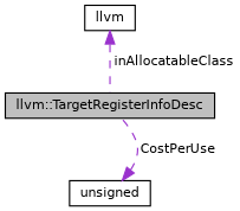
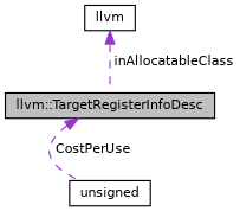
  digraph {
    node [color=black fontname=Helvetica fontsize=10 shape=box]
    edge [color=darkorchid3 dir=back fontname=Helvetica fontsize=10 labelfontname=Helvetica labelfontsize=10 style=dashed]
    n1 [fillcolor=grey75 fontcolor=black height=0.2 label="llvm::TargetRegisterInfoDesc" style=filled width=0.4]
    n2 [height=0.2 label=unsigned width=0.4]
    n3 [height=0.2 label=llvm width=0.4]
-   n2 -> n1 [label=" CostPerUse"]
+   n1 -> n2 [label=" CostPerUse"]
    n3 -> n1 [label=" inAllocatableClass"]
  }
